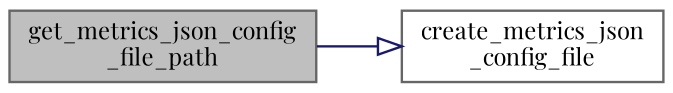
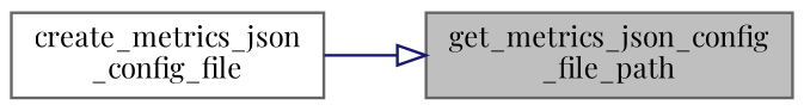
  digraph {
    rankdir=LR
    fontname="Playfair Display"
    node [color=gray40 fontname="Playfair Display" fontsize=10 shape=record style=filled]
    n1 [fillcolor=grey75 fontcolor=black height=0.2 label="get_metrics_json_config\l_file_path" width=0.4]
    n2 [fillcolor=white height=0.2 label="create_metrics_json\l_config_file" width=0.4]
-   n1 -> n2 [color=midnightblue fontname="Playfair Display" fontsize=10 labelfontname=Helvetica labelfontsize=10 style=solid arrowhead=onormal]
+   n2 -> n1 [color=midnightblue fontname="Playfair Display" fontsize=10 labelfontname=Helvetica labelfontsize=10 style=solid arrowhead=onormal]
  }
